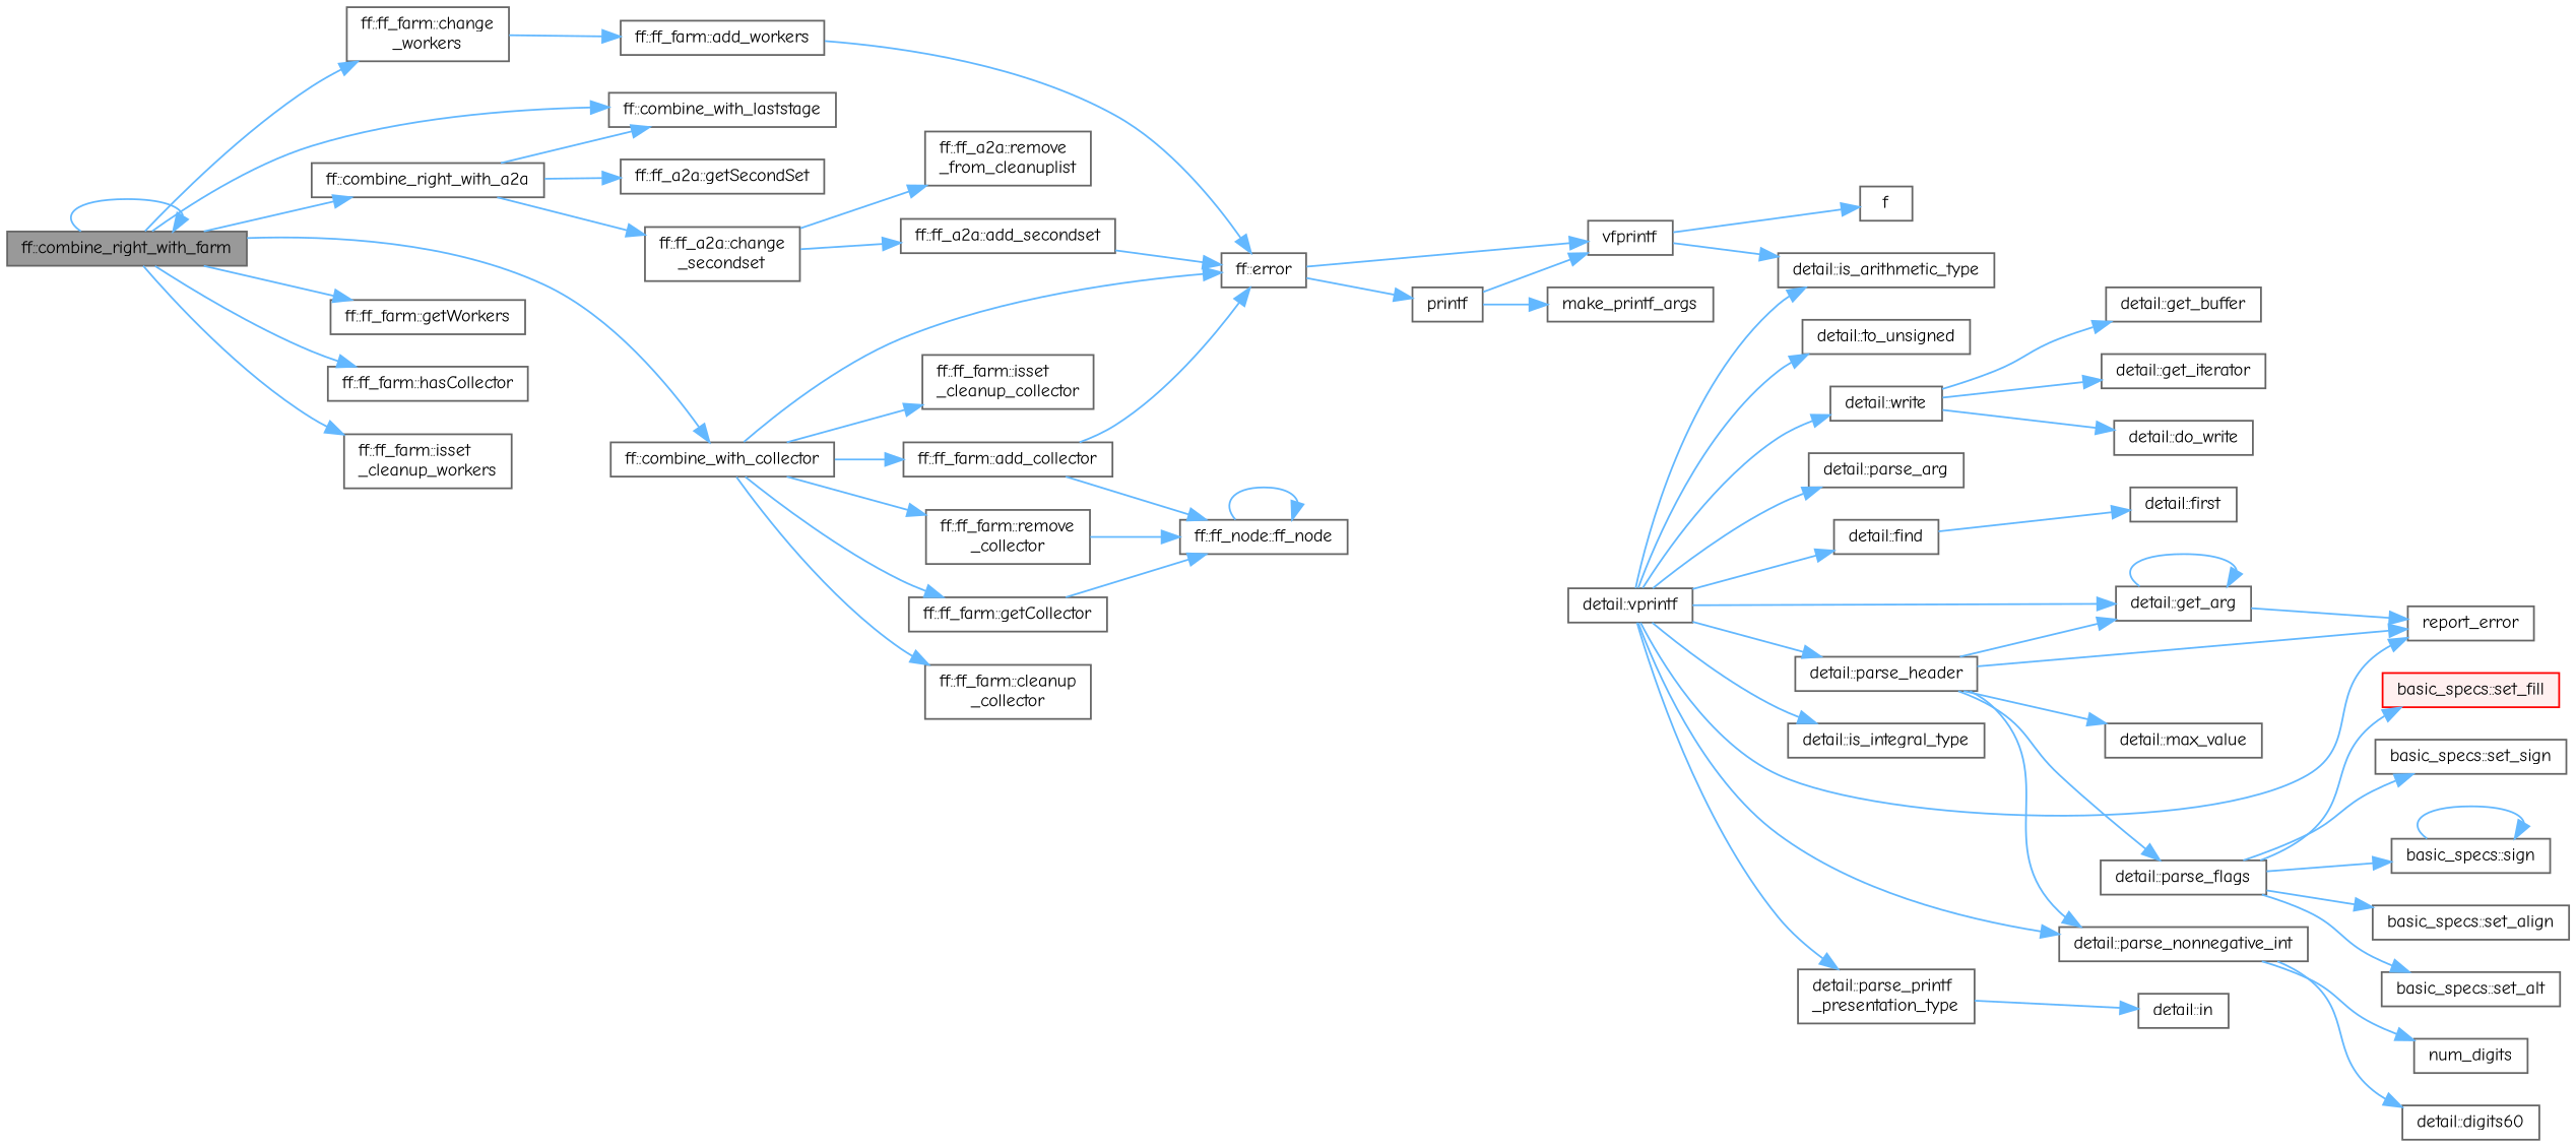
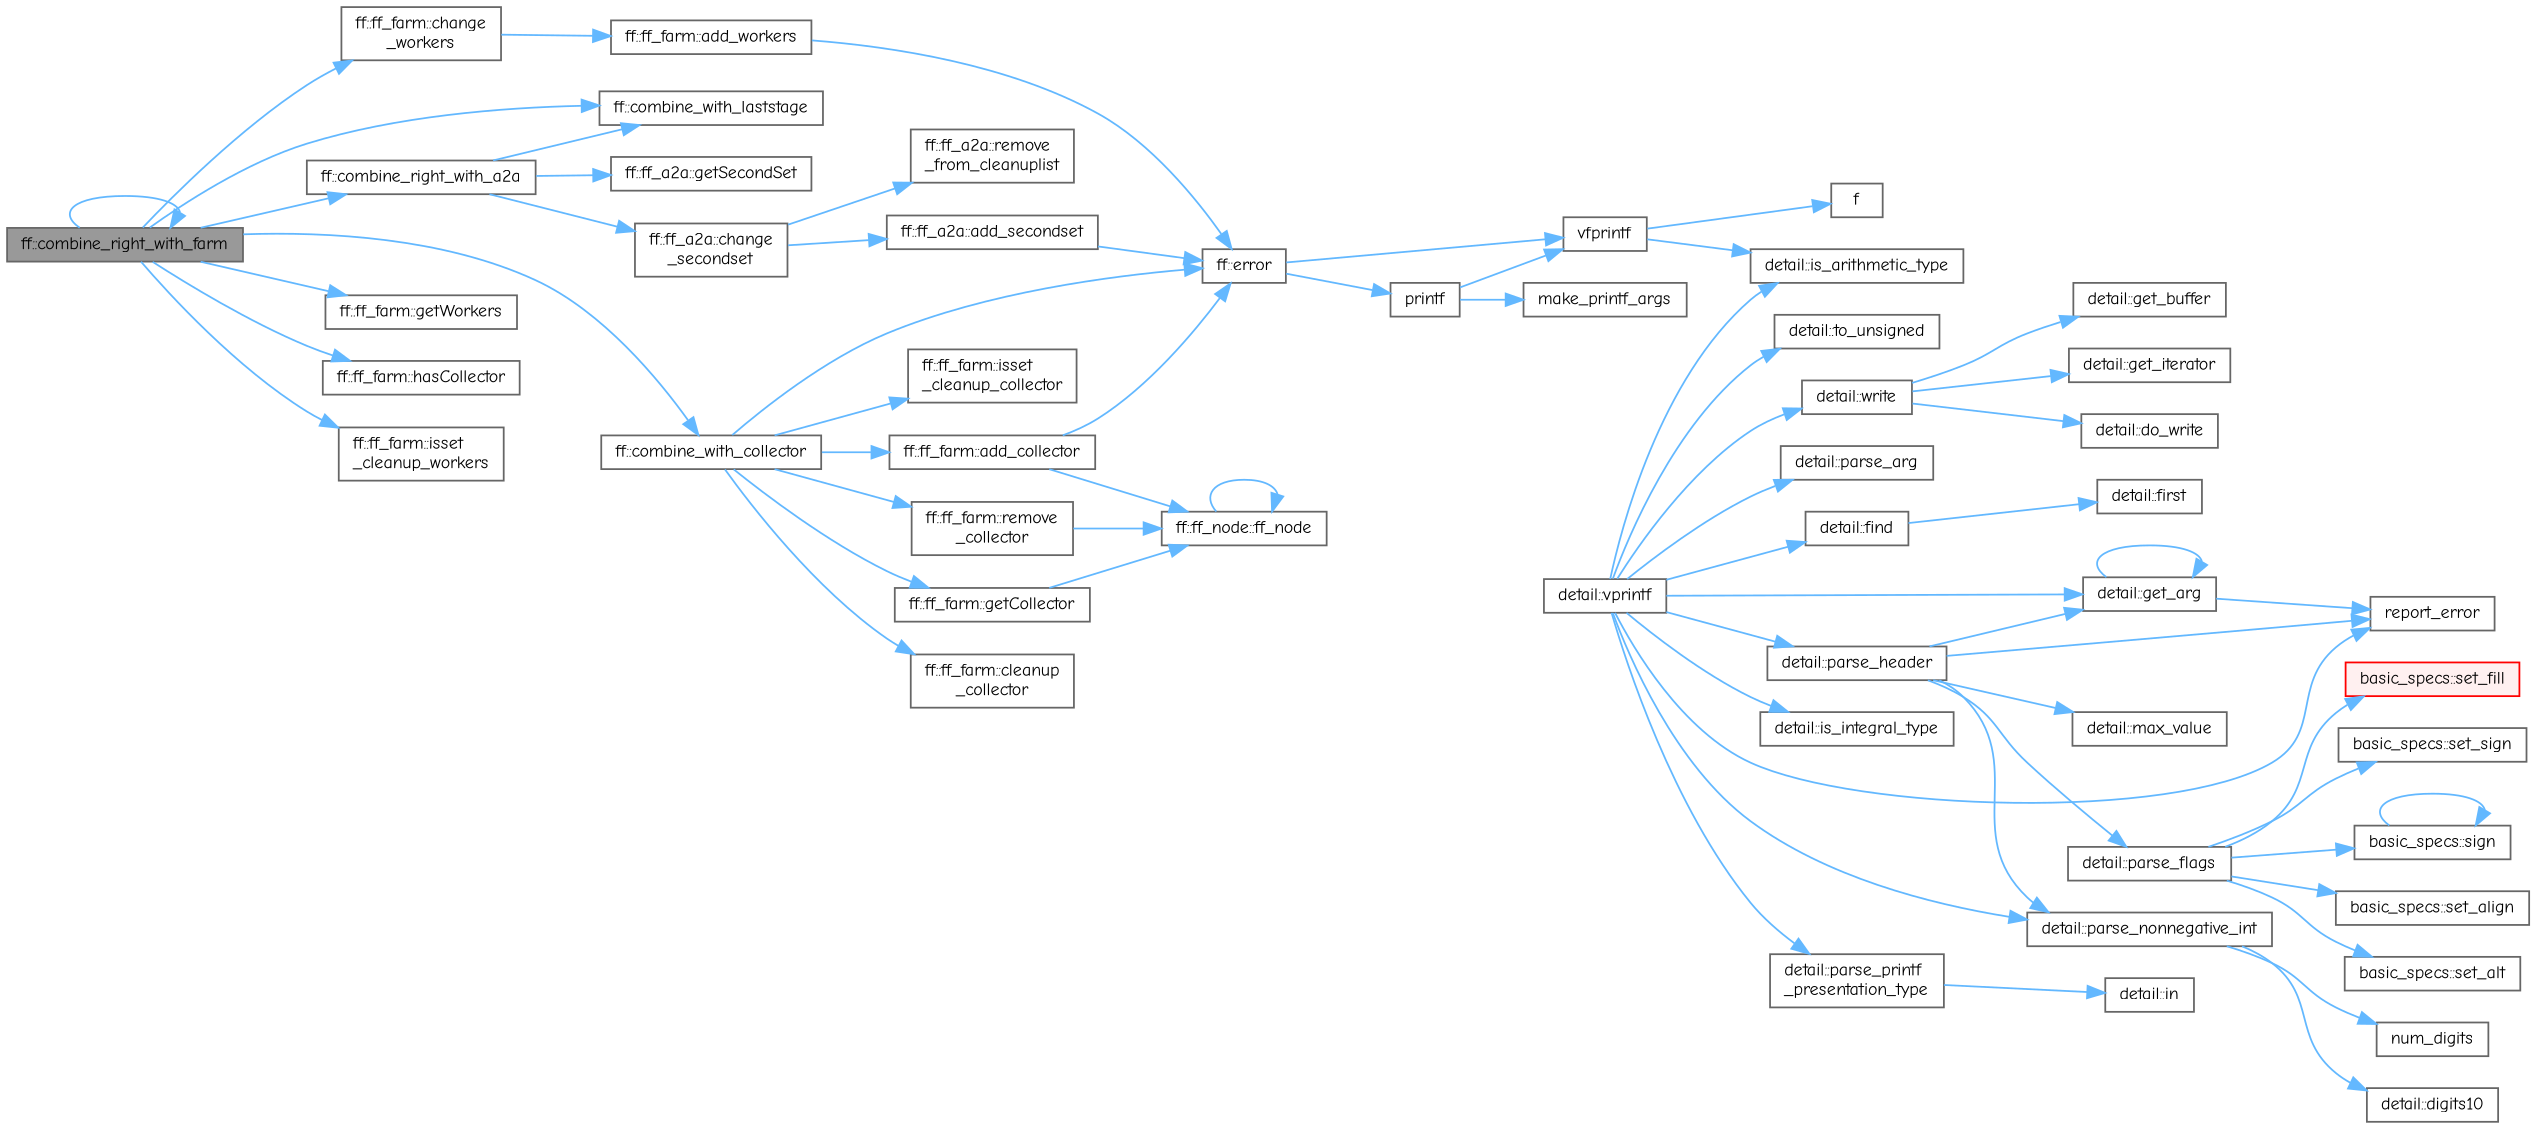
  digraph {
    fontname="Comic Neue"
    rankdir=LR
    node [color=grey40 fillcolor=white fontname="Comic Neue" fontsize=10 shape=box style=filled]
    edge [color=steelblue1 fontname="Comic Neue" fontsize=10 labelfontname=Helvetica labelfontsize=10 style=solid]
    n1 [color=gray40 fillcolor=grey60 fontcolor=black height=0.2 label="ff::combine_right_with_farm" width=0.4]
    n2 [height=0.2 label="ff::ff_farm::change\l_workers" width=0.4]
    n3 [height=0.2 label="ff::combine_right_with_a2a" width=0.4]
    n4 [height=0.2 label="ff::combine_with_laststage" width=0.4]
    n5 [height=0.2 label="ff::combine_with_collector" width=0.4]
    n6 [height=0.2 label="ff::ff_farm::getWorkers" width=0.4]
    n7 [height=0.2 label="ff::ff_farm::hasCollector" width=0.4]
    n8 [height=0.2 label="ff::ff_farm::isset\l_cleanup_workers" width=0.4]
    n9 [height=0.2 label="ff::ff_farm::add_workers" width=0.4]
    n10 [height=0.2 label="ff::ff_a2a::change\l_secondset" width=0.4]
    n11 [height=0.2 label="ff::ff_a2a::getSecondSet" width=0.4]
    n12 [height=0.2 label="ff::error" width=0.4]
    n13 [height=0.2 label="ff::ff_farm::add_collector" width=0.4]
    n14 [height=0.2 label="ff::ff_farm::cleanup\l_collector" width=0.4]
    n15 [height=0.2 label="ff::ff_farm::getCollector" width=0.4]
    n16 [height=0.2 label="ff::ff_farm::isset\l_cleanup_collector" width=0.4]
    n17 [height=0.2 label="ff::ff_farm::remove\l_collector" width=0.4]
    n18 [height=0.2 label=printf width=0.4]
    n19 [height=0.2 label=vfprintf width=0.4]
    n20 [height=0.2 label=make_printf_args width=0.4]
    n21 [height=0.2 label=f width=0.4]
    n22 [height=0.2 label="detail::is_arithmetic_type" width=0.4]
    n23 [height=0.2 label="detail::vprintf" width=0.4]
    n24 [height=0.2 label="detail::parse_arg" width=0.4]
    n25 [height=0.2 label="detail::find" width=0.4]
    n26 [height=0.2 label="detail::get_arg" width=0.4]
    n27 [height=0.2 label=report_error width=0.4]
    n28 [height=0.2 label="detail::is_integral_type" width=0.4]
    n29 [height=0.2 label="detail::parse_header" width=0.4]
    n30 [height=0.2 label="detail::parse_nonnegative_int" width=0.4]
    n31 [height=0.2 label="detail::parse_printf\l_presentation_type" width=0.4]
    n32 [height=0.2 label="detail::to_unsigned" width=0.4]
    n33 [height=0.2 label="detail::write" width=0.4]
    n34 [height=0.2 label="detail::first" width=0.4]
    n35 [height=0.2 label="detail::max_value" width=0.4]
    n36 [height=0.2 label="detail::parse_flags" width=0.4]
-   n37 [height=0.2 label="detail::digits60" width=0.4]
+   n37 [height=0.2 label="detail::digits10" width=0.4]
    n38 [height=0.2 label=num_digits width=0.4]
    n39 [height=0.2 label="detail::in" width=0.4]
    n40 [height=0.2 label="detail::do_write" width=0.4]
    n41 [height=0.2 label="detail::get_buffer" width=0.4]
    n42 [height=0.2 label="detail::get_iterator" width=0.4]
    n43 [height=0.2 label="basic_specs::set_align" width=0.4]
    n44 [height=0.2 label="basic_specs::set_alt" width=0.4]
    n45 [color=red fillcolor="#FFF0F0" height=0.2 label="basic_specs::set_fill" width=0.4]
    n46 [height=0.2 label="basic_specs::set_sign" width=0.4]
    n47 [height=0.2 label="basic_specs::sign" width=0.4]
    n48 [height=0.2 label="ff::ff_a2a::add_secondset" width=0.4]
    n49 [height=0.2 label="ff::ff_a2a::remove\l_from_cleanuplist" width=0.4]
    n50 [height=0.2 label="ff::ff_node::ff_node" width=0.4]
    n1 -> n1
    n1 -> n2
    n1 -> n3
    n1 -> n4
    n1 -> n5
    n1 -> n6
    n1 -> n7
    n1 -> n8
    n2 -> n9
    n3 -> n4
    n3 -> n10
    n3 -> n11
    n5 -> n12
    n5 -> n13
    n5 -> n14
    n5 -> n15
    n5 -> n16
    n5 -> n17
    n9 -> n12
    n10 -> n48
    n10 -> n49
    n12 -> n18
    n12 -> n19
    n13 -> n12
    n13 -> n50
    n15 -> n50
    n17 -> n50
    n18 -> n19
    n18 -> n20
    n19 -> n21
    n19 -> n22
    n23 -> n22
    n23 -> n24
    n23 -> n25
    n23 -> n26
    n23 -> n27
    n23 -> n28
    n23 -> n29
    n23 -> n30
    n23 -> n31
    n23 -> n32
    n23 -> n33
    n25 -> n34
    n26 -> n26
    n26 -> n27
    n29 -> n26
    n29 -> n27
    n29 -> n30
    n29 -> n35
    n29 -> n36
    n30 -> n37
    n30 -> n38
    n31 -> n39
    n33 -> n40
    n33 -> n41
    n33 -> n42
    n36 -> n43
    n36 -> n44
    n36 -> n45
    n36 -> n46
    n36 -> n47
    n47 -> n47
    n48 -> n12
    n50 -> n50
  }
